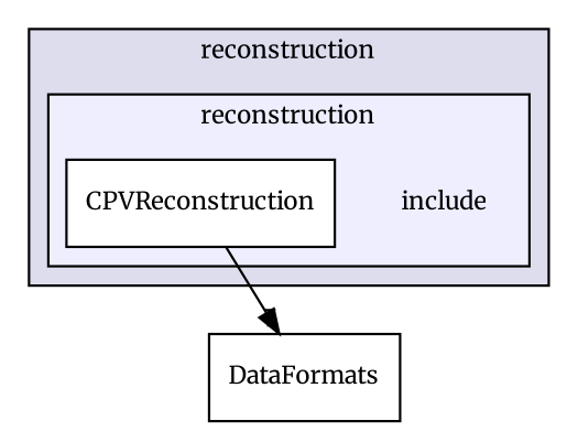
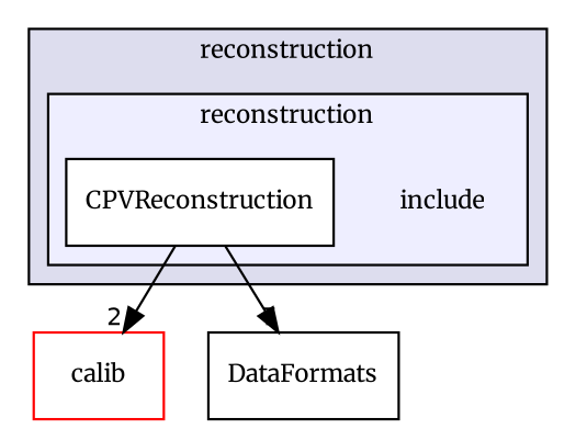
  digraph {
    compound=true
    fontname=Merriweather
    node [fontname=Merriweather fontsize=10 shape=box color=black]
    edge [fontname=Merriweather labeldistance=1.5 labelfontname=Helvetica labelfontsize=10]
    n1 [label=include shape=plaintext color=""]
    n2 [fillcolor=white label=CPVReconstruction style=filled]
+   n3 [color=red label=calib]
    n4 [label=DataFormats]
    subgraph cluster_1 {
      bgcolor="#ddddee"
      fontsize=10
      label=reconstruction
      pencolor=black
      subgraph cluster_2 {
        bgcolor="#eeeeff"
        fontsize=10
        label=reconstruction
        pencolor=black
        n1
        n2
      }
    }
+   n2 -> n3 [headlabel=2]
    n2 -> n4 [headlabel=7]
  }
